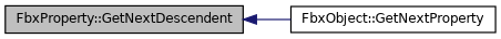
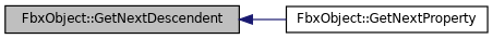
  digraph {
    rankdir=LR
    node [color=black fontname=Helvetica fontsize=10 shape=record style=filled]
-   n1 [fillcolor=grey75 fontcolor=black height=0.2 label="FbxProperty::GetNextDescendent" width=0.4]
+   n1 [fillcolor=grey75 fontcolor=black height=0.2 label="FbxObject::GetNextDescendent" width=0.4]
    n2 [fillcolor=white height=0.2 label="FbxObject::GetNextProperty" width=0.4]
    n1 -> n2 [color=midnightblue dir=back fontname=Helvetica fontsize=10 labelfontname=Helvetica labelfontsize=10 style=solid]
  }
